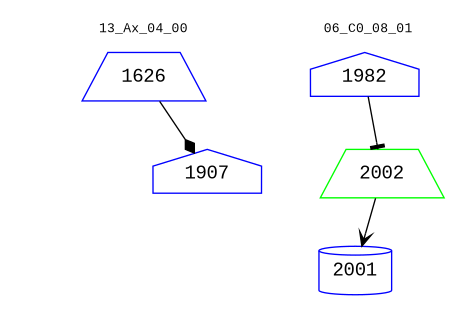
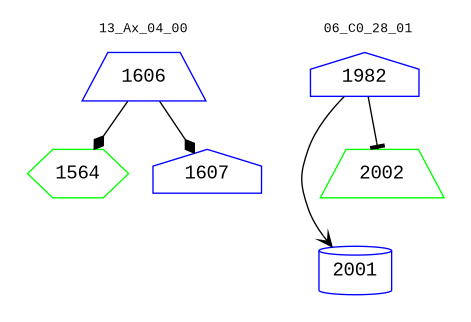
  digraph {
    fontname="Liberation Mono"
    node [color=blue fontname="Liberation Mono" shape=trapezium]
    edge [arrowhead=diamond color=black fontname="Liberation Mono"]
-   n1 [label=1626]
-   n3 [label=1907 shape=house]
+   n1 [label=1606]
+   n2 [color=green label=1564 shape=hexagon]
+   n3 [label=1607 shape=house]
    n4 [label=1982 shape=house]
    n5 [label=2001 shape=cylinder]
    n6 [color=green label=2002]
    subgraph cluster_1 {
      color=white
      fontsize=10
      label="13_Ax_04_00"
      n1
+     n2
      n3
    }
    subgraph cluster_2 {
      color=white
      fontsize=10
-     label="06_C0_08_01"
+     label="06_C0_28_01"
      n4
      n5
      n6
    }
+   n1 -> n2
    n1 -> n3
-   n6 -> n5 [arrowhead=vee]
+   n4 -> n5 [arrowhead=vee]
    n4 -> n6 [arrowhead=tee]
  }
